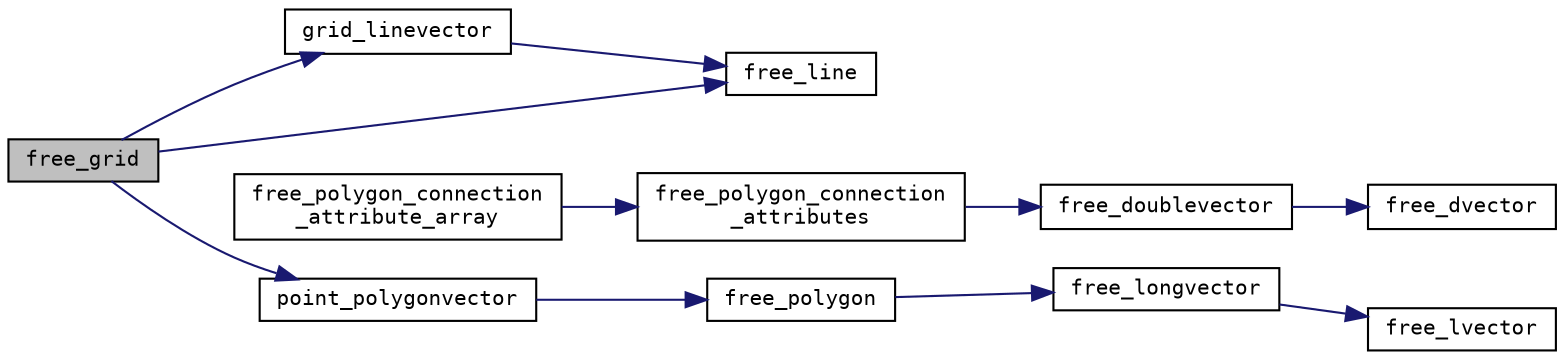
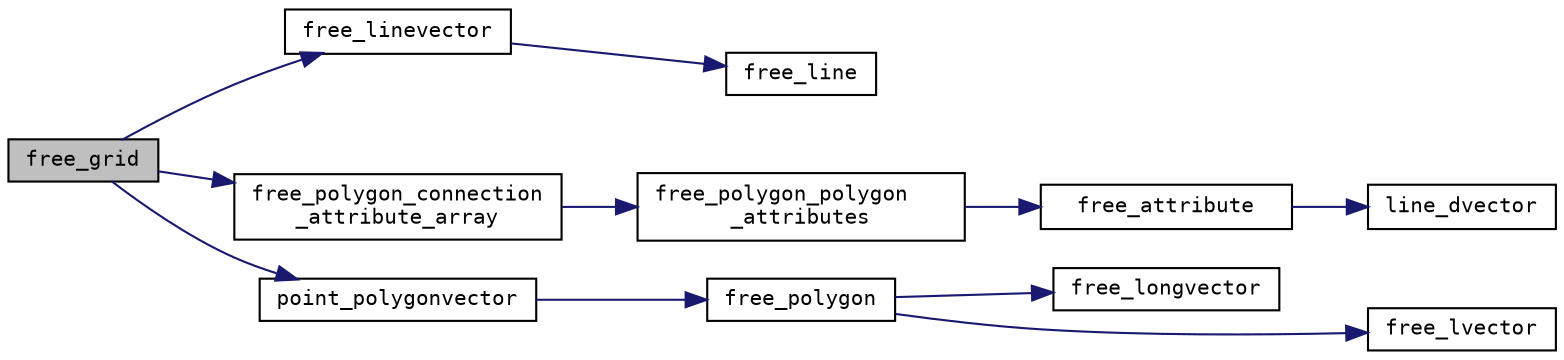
  digraph {
    fontname="DejaVu Sans Mono"
    rankdir=LR
    node [color=black fontname="DejaVu Sans Mono" fontsize=10 shape=record]
    edge [color=midnightblue fontname="DejaVu Sans Mono" fontsize=10 labelfontname=FreeSans labelfontsize=10 style=solid]
    n1 [fillcolor=grey75 fontcolor=black height=0.2 label=free_grid style=filled width=0.4]
-   n2 [height=0.2 label=grid_linevector width=0.4]
+   n2 [height=0.2 label=free_linevector width=0.4]
    n3 [height=0.2 label="free_polygon_connection\l_attribute_array" width=0.4]
    n4 [height=0.2 label=point_polygonvector width=0.4]
    n5 [height=0.2 label=free_line width=0.4]
-   n6 [height=0.2 label="free_polygon_connection\l_attributes" width=0.4]
+   n6 [height=0.2 label="free_polygon_polygon\l_attributes" width=0.4]
    n7 [height=0.2 label=free_polygon width=0.4]
-   n8 [height=0.2 label=free_doublevector width=0.4]
+   n8 [height=0.2 label=free_attribute width=0.4]
    n9 [height=0.2 label=free_longvector width=0.4]
    n10 [height=0.2 label=free_lvector width=0.4]
-   n11 [height=0.2 label=free_dvector width=0.4]
+   n11 [height=0.2 label=line_dvector width=0.4]
    n1 -> n2
-   n1 -> n5
+   n1 -> n3
    n1 -> n4
    n2 -> n5
    n3 -> n6
    n4 -> n7
    n6 -> n8
    n7 -> n9
    n8 -> n11
-   n9 -> n10
+   n7 -> n10
  }
